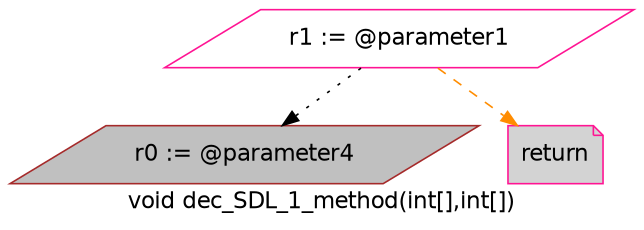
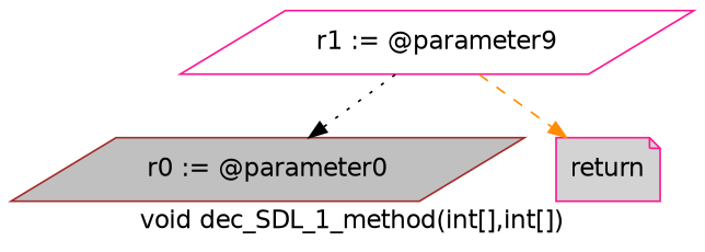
  digraph {
    fontname="DejaVu Sans"
    label="void dec_SDL_1_method(int[],int[])"
    node [color=deeppink fontname="DejaVu Sans" shape=parallelogram style=filled]
    edge [fontname="DejaVu Sans"]
-   n1 [color=brown fillcolor=gray label="r0 := @parameter4"]
-   n2 [label="r1 := @parameter1" style=""]
+   n1 [color=brown fillcolor=gray label="r0 := @parameter0"]
+   n2 [label="r1 := @parameter9" style=""]
    n3 [fillcolor=lightgray label=return shape=note]
    n2 -> n1 [color=black style=dotted]
    n2 -> n3 [color=darkorange style=dashed]
  }
